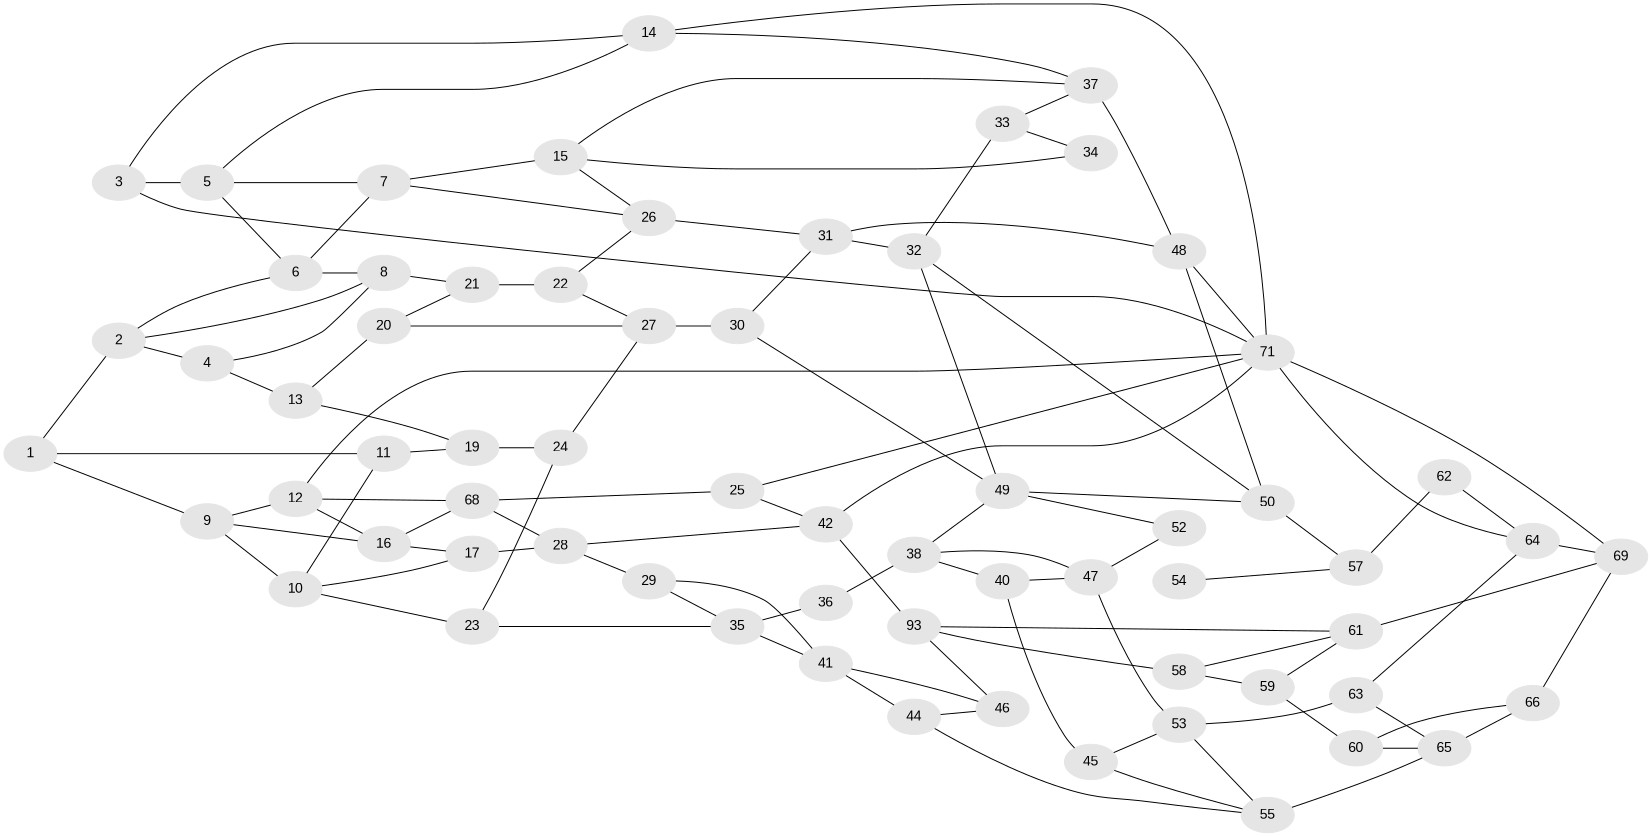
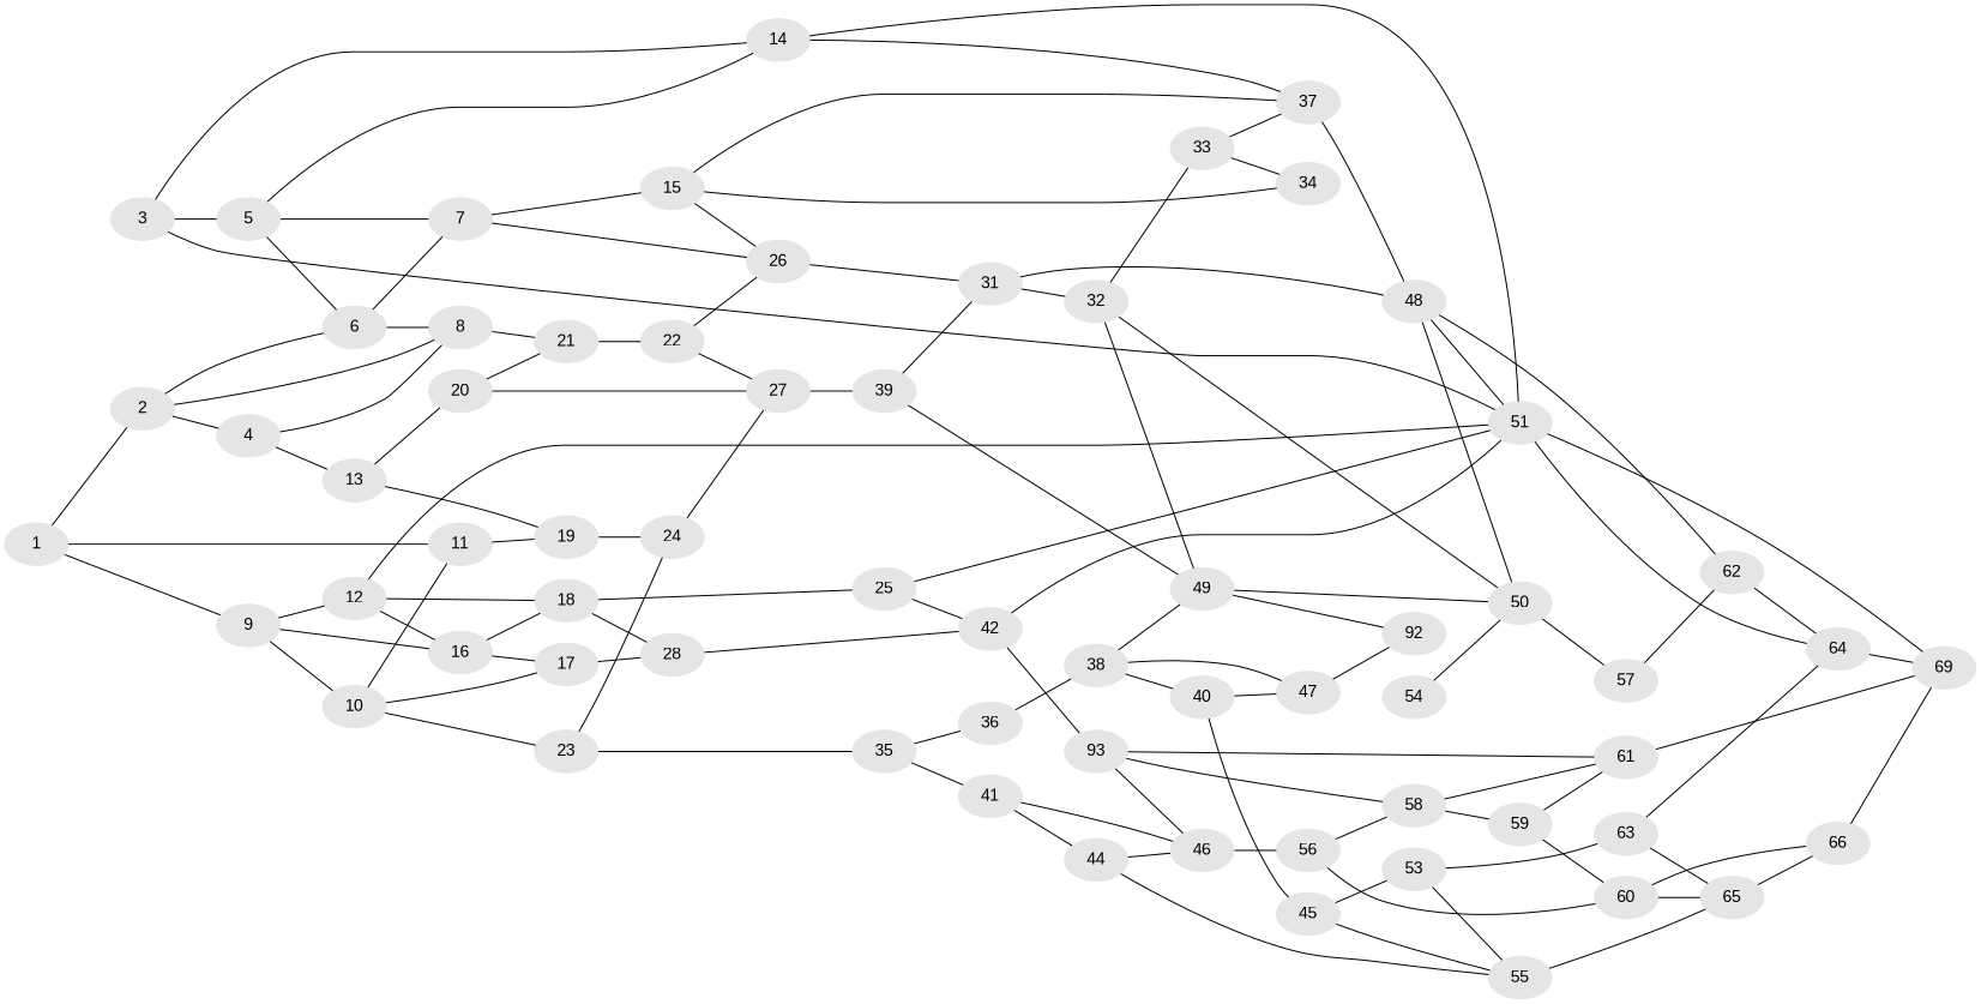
  graph {
    fontname="Liberation Sans"
    rankdir=LR
    node [color=gray90 fontname="Liberation Sans" style=filled]
    edge [fontname="Liberation Sans" weight=1.0]
    1
    2
    9
    11
    4
    6
    8
    10
    12
    16
    19
    13
    7
    21
    3
    5
    14
-   51 [label=71]
+   51
    37
    64
    n21 [label=69]
    20
    15
    26
    34
    31
    22
    17
    23
-   18 [label=68]
+   18
    28
    24
    35
    25
    27
    48
    42
-   29
-   30
+   30 [label=39]
    36
    41
    38
    n43 [label=93]
    32
    49
    44
    46
    50
-   52
+   52 [label=92]
    33
    57
    40
    47
    62
    45
    53
    55
+   56
    58
    61
    59
    65
    63
    60
    54
    66
    1 -- 2
    1 -- 9
    1 -- 11
    2 -- 4
    2 -- 6
    2 -- 8
    9 -- 10
    9 -- 12
    9 -- 16
    11 -- 19 [weight=2.0]
    4 -- 8
    4 -- 13
    6 -- 8
    6 -- 7
    8 -- 21
    10 -- 11
    10 -- 17
    10 -- 23
    12 -- 16
    12 -- 51
    12 -- 18
    16 -- 17
    16 -- 18
    19 -- 24
    13 -- 19
    13 -- 20
    7 -- 15
    7 -- 26
    21 -- 22
    3 -- 5
    3 -- 14
    3 -- 51
    5 -- 6
    5 -- 7
    5 -- 14
    14 -- 51
    14 -- 37
    51 -- 64
    51 -- n21
    37 -- 48
    64 -- n21
    20 -- 21
    20 -- 27
    15 -- 37
    15 -- 26
    15 -- 34
    26 -- 31
    31 -- 48
    31 -- 32
    22 -- 26
    22 -- 27
    17 -- 28
    23 -- 24
    23 -- 35
    18 -- 28
    18 -- 25
    28 -- 42
-   28 -- 29
    24 -- 27
    35 -- 36
    35 -- 41
    25 -- 51
    25 -- 42
    27 -- 30
    48 -- 51
    48 -- 50
+   48 -- 62
    42 -- 51
    42 -- n43
-   29 -- 35
-   29 -- 41
    30 -- 31
    30 -- 49
    36 -- 38
    41 -- 44
    41 -- 46
    38 -- 49
    38 -- 40
    38 -- 47
    n43 -- 46
    n43 -- 58
    n43 -- 61
    32 -- 49
    32 -- 50
    32 -- 33
    49 -- 50
    49 -- 52 [weight=2.0]
    44 -- 46
    44 -- 55
+   46 -- 56
    50 -- 57
    33 -- 37
    33 -- 34
    57 -- 62
    40 -- 47
    40 -- 45
    47 -- 52
-   47 -- 53
    62 -- 64
    45 -- 53
    45 -- 55
    53 -- 55
    53 -- 63
    55 -- 65
+   56 -- 58
+   56 -- 60
    58 -- 61
    58 -- 59
    61 -- n21
    59 -- 61
    59 -- 60
    65 -- 66
    63 -- 64
    63 -- 65
    60 -- 65
    60 -- 66
-   54 -- 57 [weight=2.0]
+   54 -- 50 [weight=2.0]
    66 -- n21
  }
